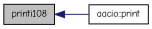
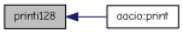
  digraph {
    rankdir=LR
    fontname="Comic Neue"
    node [color=black fontname="Comic Neue" fontsize=10 shape=record style=filled]
-   n1 [fillcolor=grey75 fontcolor=black height=0.2 label=printi108 width=0.4]
+   n1 [fillcolor=grey75 fontcolor=black height=0.2 label=printi128 width=0.4]
    n2 [fillcolor=white height=0.2 label="aacio::print" width=0.4]
    n1 -> n2 [color=midnightblue dir=back fontname="Comic Neue" fontsize=10 labelfontname=Helvetica labelfontsize=10 style=solid]
  }
